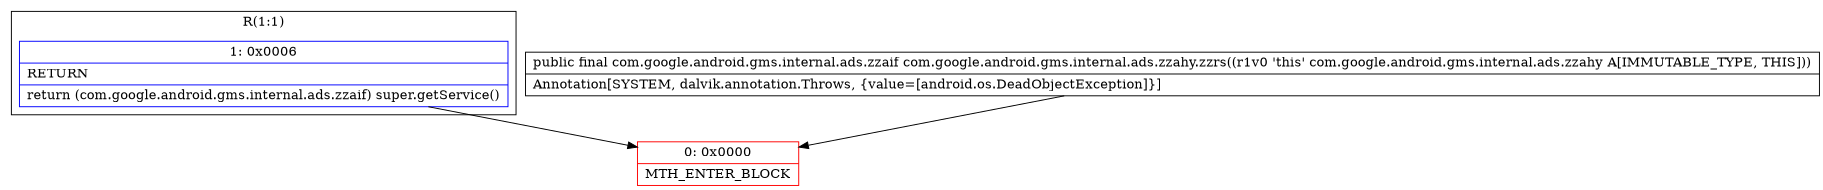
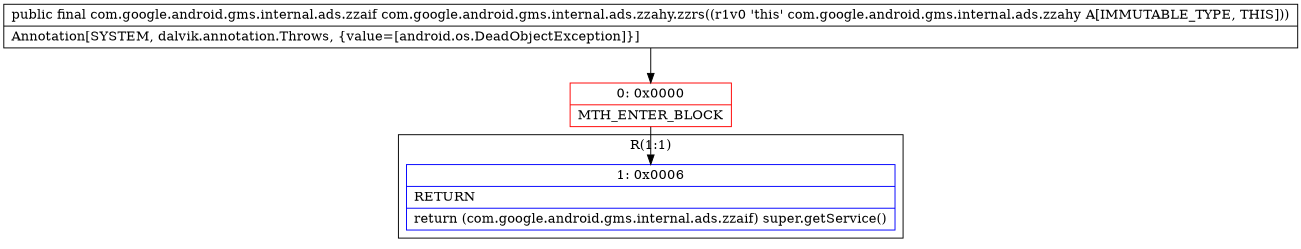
  digraph {
    node [shape=record]
    n1 [color=blue label="{1\:\ 0x0006|RETURN\l|return (com.google.android.gms.internal.ads.zzaif) super.getService()\l}"]
    n2 [color=red label="{0\:\ 0x0000|MTH_ENTER_BLOCK\l}"]
    n3 [label="{public final com.google.android.gms.internal.ads.zzaif com.google.android.gms.internal.ads.zzahy.zzrs((r1v0 'this' com.google.android.gms.internal.ads.zzahy A[IMMUTABLE_TYPE, THIS]))  | Annotation[SYSTEM, dalvik.annotation.Throws, \{value=[android.os.DeadObjectException]\}]\l}"]
    subgraph cluster_1 {
      label="R(1:1)"
      n1
    }
-   n1 -> n2
+   n2 -> n1
    n3 -> n2
  }
